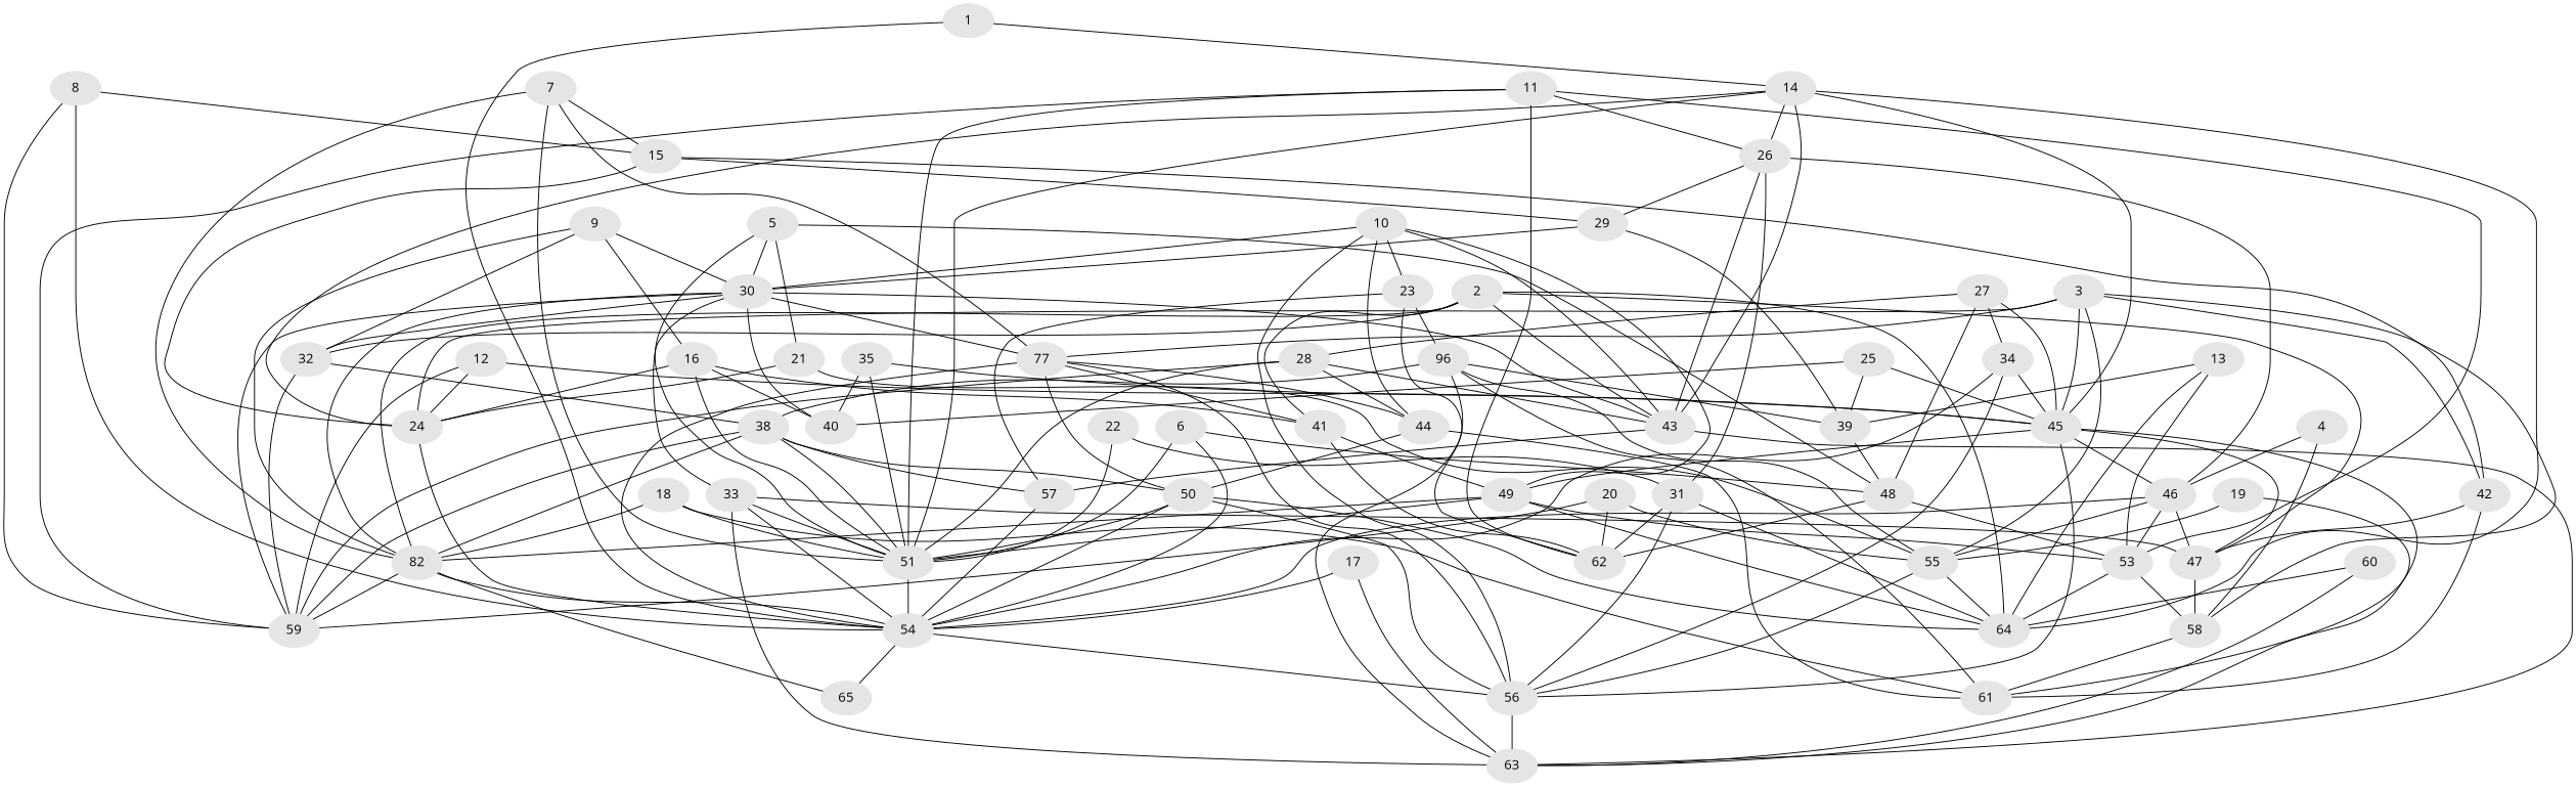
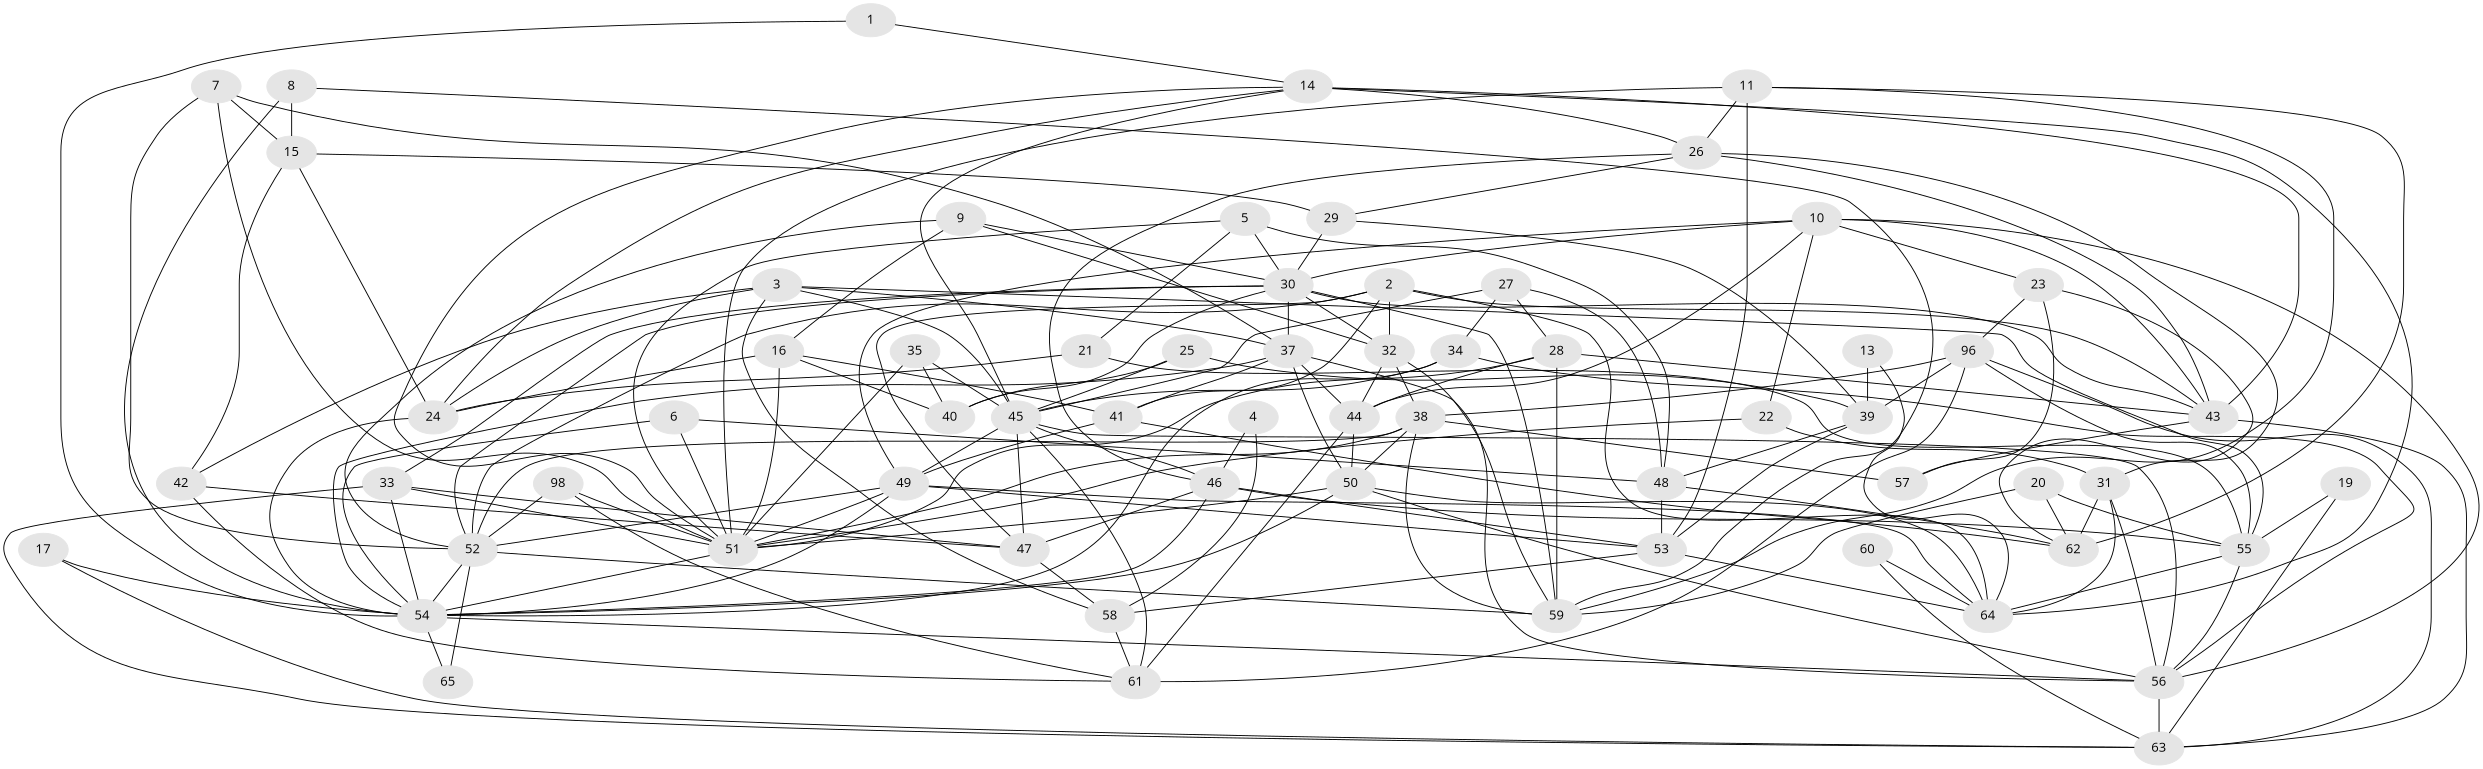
  graph {
    fontname="Open Sans"
    node [color=gray90 fontname="Open Sans" style=filled]
    edge [fontname="Open Sans" weight=1.0]
    1
    14
    54
    43
    64
    24
    45
    51
    26
    56
    65
    2
    32
    41
    47
-   52 [label=82]
+   52
    59
    44
    38
    49
    62
    63
    57
    58
    3
-   37 [label=77]
+   37
    42
    55
    50
    61
    46
    4
    53
    5
    21
    30
    48
    40
    33
    6
    7
    15
    29
    8
    9
    16
    10
    22
    23
    31
    n51 [label=96]
    11
-   12
    13
    39
    17
-   18
+   18 [label=98]
    19
    20
    25
    27
    28
    34
    35
    60
    1 -- 14
    1 -- 54
    14 -- 43 [weight=2.0]
    14 -- 64
    14 -- 24
    14 -- 45
    14 -- 51
    14 -- 26
    54 -- 56
    54 -- 65
    43 -- 63
    43 -- 57
    24 -- 54
    45 -- 56
    45 -- 47
    45 -- 49
    45 -- 61
    45 -- 46
    51 -- 54
    26 -- 43
    26 -- 46 [weight=2.0]
    26 -- 29
    26 -- 31
    56 -- 63
    2 -- 43
    2 -- 64
    2 -- 32
    2 -- 41
    2 -- 47
    2 -- 52
    32 -- 59
+   32 -- 44
    32 -- 38 [weight=2.0]
    41 -- 49
    41 -- 62
    47 -- 58
    52 -- 54
    52 -- 65
    52 -- 59
    44 -- 50
    44 -- 61
    38 -- 51
    38 -- 52
    38 -- 59
    38 -- 57
    38 -- 50
-   57 -- 54
+   49 -- 54
    49 -- 64
    49 -- 51
    49 -- 52
    49 -- 53
    58 -- 61
    3 -- 24
    3 -- 45
    3 -- 58
    3 -- 37
    3 -- 42
    3 -- 55 [weight=2.0]
    37 -- 54 [weight=2.0]
    37 -- 56
    37 -- 41
    37 -- 44
    37 -- 50
    42 -- 47
    42 -- 61
    55 -- 64
    55 -- 56
    50 -- 54 [weight=2.0]
    50 -- 64
    50 -- 51
    50 -- 56 [weight=2.0]
    46 -- 54
    46 -- 47
    46 -- 55
    46 -- 53
    4 -- 58
    4 -- 46
    53 -- 64
    53 -- 58
    5 -- 51
    5 -- 21
    5 -- 30
    5 -- 48
    21 -- 24
    21 -- 55 [weight=2.0]
    30 -- 43
    30 -- 32
    30 -- 52
    30 -- 59
    30 -- 37
    30 -- 40
    30 -- 33
    48 -- 62 [weight=2.0]
    48 -- 53
    33 -- 54
    33 -- 51
    33 -- 47
    33 -- 63
    6 -- 54
    6 -- 51
    6 -- 48
    7 -- 51
    7 -- 52
    7 -- 37
    7 -- 15
    15 -- 24
    15 -- 42
    15 -- 29
    29 -- 30
    29 -- 39
    8 -- 54
    8 -- 59
    8 -- 15
    9 -- 32
    9 -- 52
    9 -- 30
    9 -- 16
    16 -- 24
    16 -- 51
    16 -- 41
    16 -- 40
    10 -- 43
    10 -- 56
    10 -- 44
    10 -- 49
    10 -- 30
+   10 -- 22
    10 -- 23
    22 -- 51
    22 -- 31
    23 -- 62
    23 -- 57
    23 -- n51
    31 -- 64
    31 -- 56
    31 -- 62
    n51 -- 38
    n51 -- 63
    n51 -- 55
    n51 -- 61
    n51 -- 39
    11 -- 51
    11 -- 26
    11 -- 59
    11 -- 62
    11 -- 53
-   12 -- 24
-   12 -- 45
-   12 -- 59
    13 -- 64
    13 -- 39
-   13 -- 53
+   39 -- 53
    39 -- 48
    17 -- 54
    17 -- 63
    18 -- 51
    18 -- 52
    18 -- 61
    19 -- 63
    19 -- 55
    20 -- 59
    20 -- 62
    20 -- 55
    25 -- 45
    25 -- 40
    25 -- 39
    27 -- 45
    27 -- 48
    27 -- 28
    27 -- 34
    28 -- 43
    28 -- 51
    28 -- 59
    28 -- 44
    34 -- 54
    34 -- 45
    34 -- 56
    35 -- 45
    35 -- 51
    35 -- 40
    60 -- 64
    60 -- 63
  }
